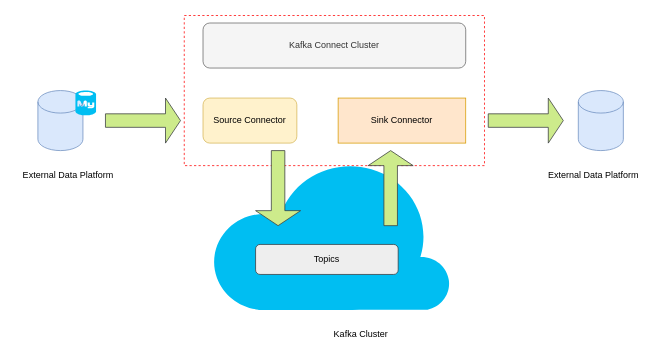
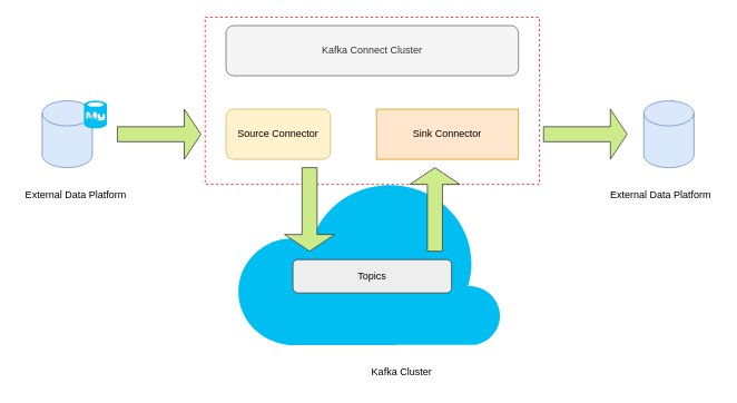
  <mxCell id="0" />
  <mxCell id="1" parent="0" />
  <mxCell id="2" value="" style="rounded=0;whiteSpace=wrap;html=1;dashed=1;strokeColor=#FF0000;" vertex="1" parent="1"><mxGeometry x="245" y="20" width="400" height="200" as="geometry" /></mxCell>
  <mxCell id="3" value="" style="verticalLabelPosition=bottom;html=1;verticalAlign=top;align=center;strokeColor=none;fillColor=#00BEF2;shape=mxgraph.azure.cloud;" parent="1" vertex="1"><mxGeometry x="280" y="210" width="320" height="202.5" as="geometry" /></mxCell>
  <mxCell id="4" value="" style="shape=cylinder3;whiteSpace=wrap;html=1;boundedLbl=1;backgroundOutline=1;size=15;fillColor=#dae8fc;strokeColor=#6c8ebf;" parent="1" vertex="1"><mxGeometry x="50" y="120" width="60" height="80" as="geometry" /></mxCell>
  <mxCell id="5" value="" style="shape=cylinder3;whiteSpace=wrap;html=1;boundedLbl=1;backgroundOutline=1;size=15;fillColor=#dae8fc;strokeColor=#6c8ebf;" parent="1" vertex="1"><mxGeometry x="770" y="120" width="60" height="80" as="geometry" /></mxCell>
  <mxCell id="6" value="Kafka Connect Cluster" style="rounded=1;whiteSpace=wrap;html=1;fillColor=#f5f5f5;fontColor=#333333;strokeColor=#666666;" parent="1" vertex="1"><mxGeometry x="270" y="30" width="350" height="60" as="geometry" /></mxCell>
  <mxCell id="7" value="Source Connector" style="rounded=1;whiteSpace=wrap;html=1;fillColor=#fff2cc;strokeColor=#d6b656;" parent="1" vertex="1"><mxGeometry x="270" y="130" width="125" height="60" as="geometry" /></mxCell>
  <mxCell id="8" value="Sink Connector" style="whiteSpace=wrap;html=1;fillColor=#ffe6cc;strokeColor=#d79b00;rounded=0;" parent="1" vertex="1"><mxGeometry x="450" y="130" width="170" height="60" as="geometry" /></mxCell>
- <mxCell id="9" value="Topics" style="rounded=1;whiteSpace=wrap;html=1;fillColor=#eeeeee;strokeColor=#36393d;" parent="1" vertex="1"><mxGeometry x="340" y="325" width="190" height="40" as="geometry" /></mxCell>
+ <mxCell id="9" value="Topics" style="rounded=1;whiteSpace=wrap;html=1;fillColor=#eeeeee;strokeColor=#36393d;" parent="1" vertex="1"><mxGeometry x="350" y="310" width="190" height="40" as="geometry" /></mxCell>
  <mxCell id="10" value="" style="shape=singleArrow;direction=south;whiteSpace=wrap;html=1;fillColor=#cdeb8b;strokeColor=#36393d;" parent="1" vertex="1"><mxGeometry x="340" y="200" width="60" height="100" as="geometry" /></mxCell>
  <mxCell id="11" value="" style="shape=singleArrow;direction=north;whiteSpace=wrap;html=1;fillColor=#cdeb8b;strokeColor=#36393d;" parent="1" vertex="1"><mxGeometry x="490" y="200" width="60" height="100" as="geometry" /></mxCell>
  <mxCell id="12" value="" style="shape=singleArrow;whiteSpace=wrap;html=1;fillColor=#cdeb8b;strokeColor=#36393d;" parent="1" vertex="1"><mxGeometry x="140" y="130" width="100" height="60" as="geometry" /></mxCell>
  <mxCell id="13" value="" style="shape=singleArrow;whiteSpace=wrap;html=1;fillColor=#cdeb8b;strokeColor=#36393d;" parent="1" vertex="1"><mxGeometry x="650" y="130" width="100" height="60" as="geometry" /></mxCell>
  <mxCell id="14" value="" style="shape=image;html=1;verticalAlign=top;verticalLabelPosition=bottom;labelBackgroundColor=#ffffff;imageAspect=0;aspect=fixed;image=https://cdn1.iconfinder.com/data/icons/flat-christmas-icons-1/75/_snowflake-128.png" parent="1" vertex="1"><mxGeometry x="810" y="120" width="38" height="38" as="geometry" /></mxCell>
  <mxCell id="15" value="" style="verticalLabelPosition=bottom;html=1;verticalAlign=top;align=center;strokeColor=none;fillColor=#00BEF2;shape=mxgraph.azure.mysql_database;" parent="1" vertex="1"><mxGeometry x="100" y="120" width="27.5" height="33" as="geometry" /></mxCell>
  <mxCell id="16" value="External Data Platform" style="text;html=1;align=center;verticalAlign=middle;resizable=0;points=[];autosize=1;strokeColor=none;fillColor=none;" parent="1" vertex="1"><mxGeometry y="218" width="140" height="30" as="geometry" x="20" /></mxCell>
  <mxCell id="17" value="External Data Platform" style="text;html=1;align=center;verticalAlign=middle;resizable=0;points=[];autosize=1;strokeColor=none;fillColor=none;" parent="1" vertex="1"><mxGeometry x="720" y="218" width="140" height="30" as="geometry" /></mxCell>
  <mxCell id="18" value="Kafka Cluster" style="text;html=1;align=center;verticalAlign=middle;resizable=0;points=[];autosize=1;strokeColor=none;fillColor=none;" parent="1" vertex="1"><mxGeometry x="430" y="430" width="100" height="30" as="geometry" /></mxCell>
